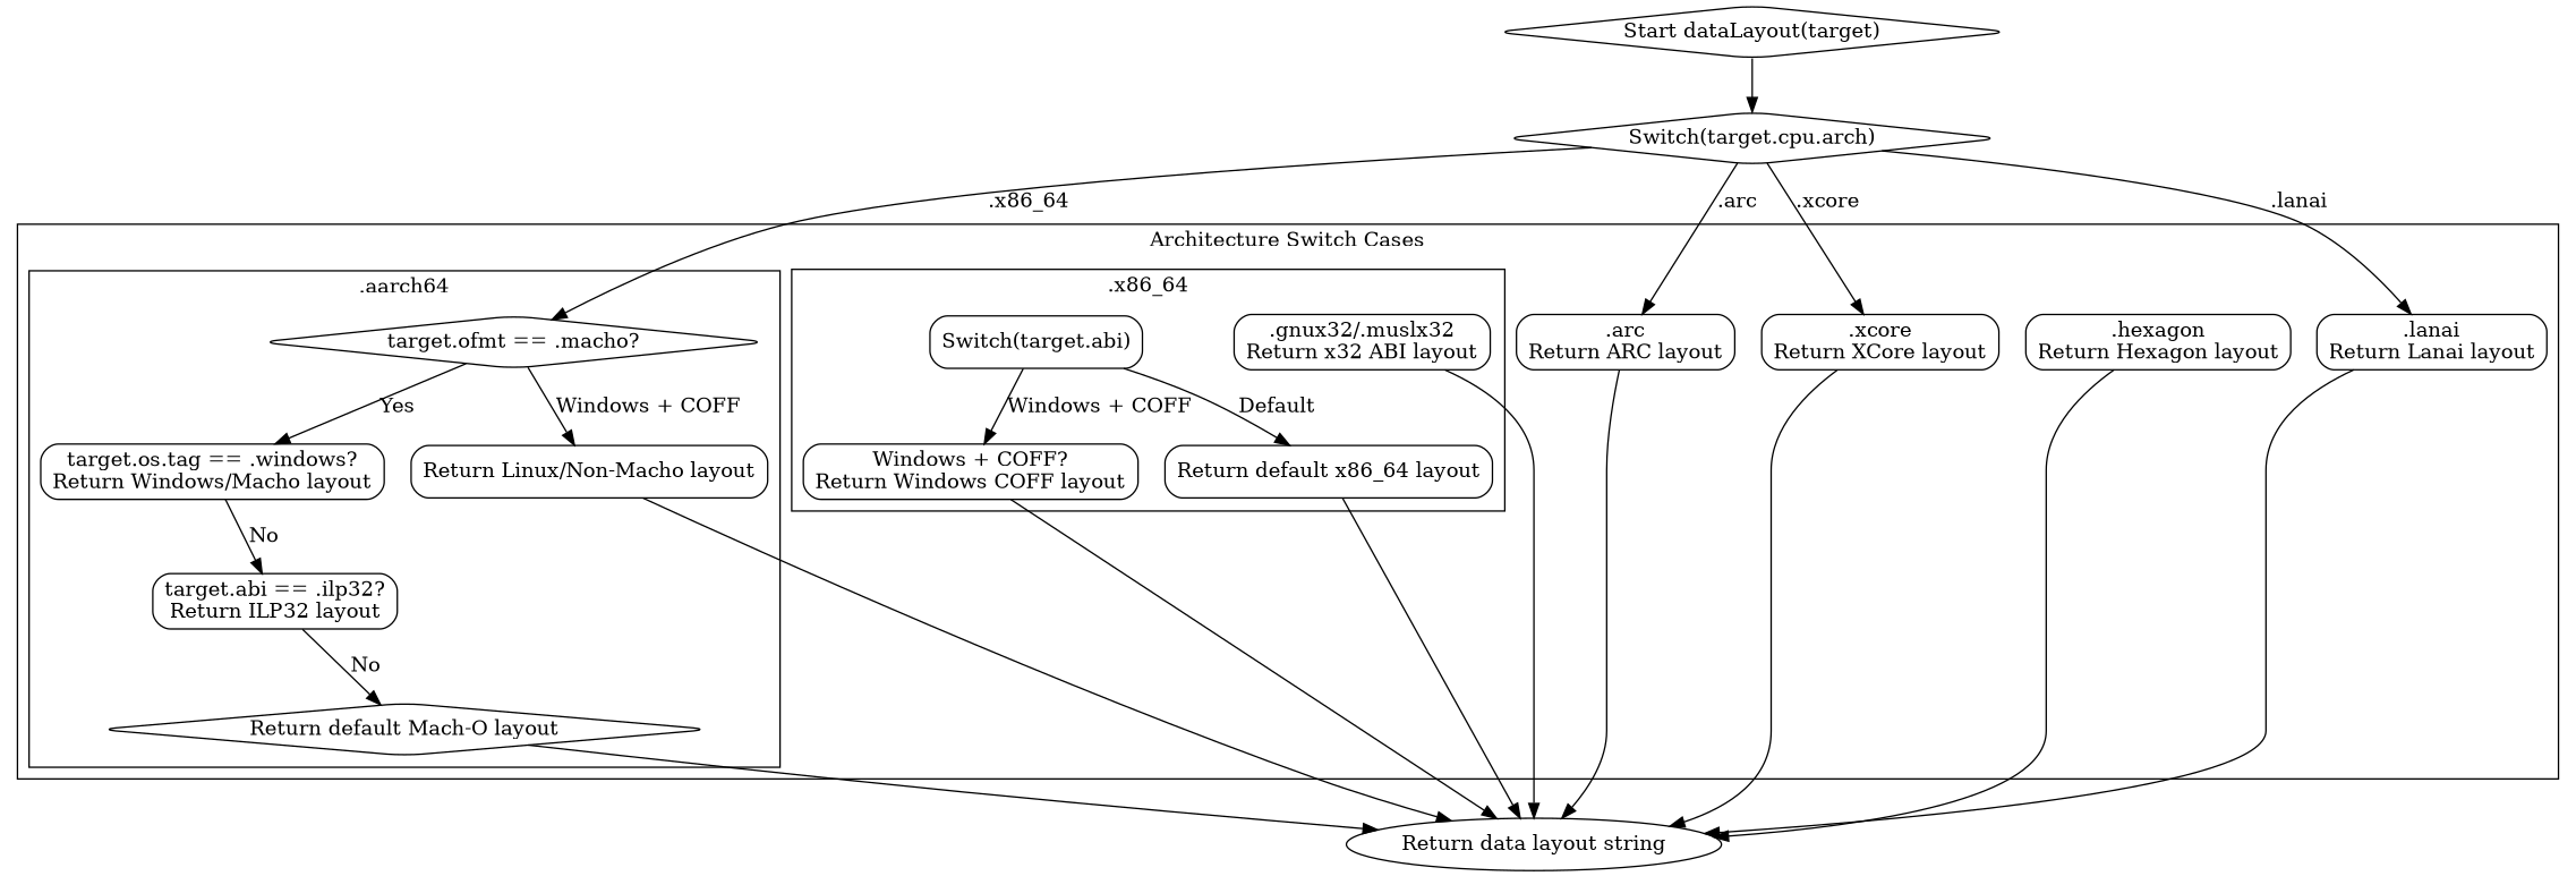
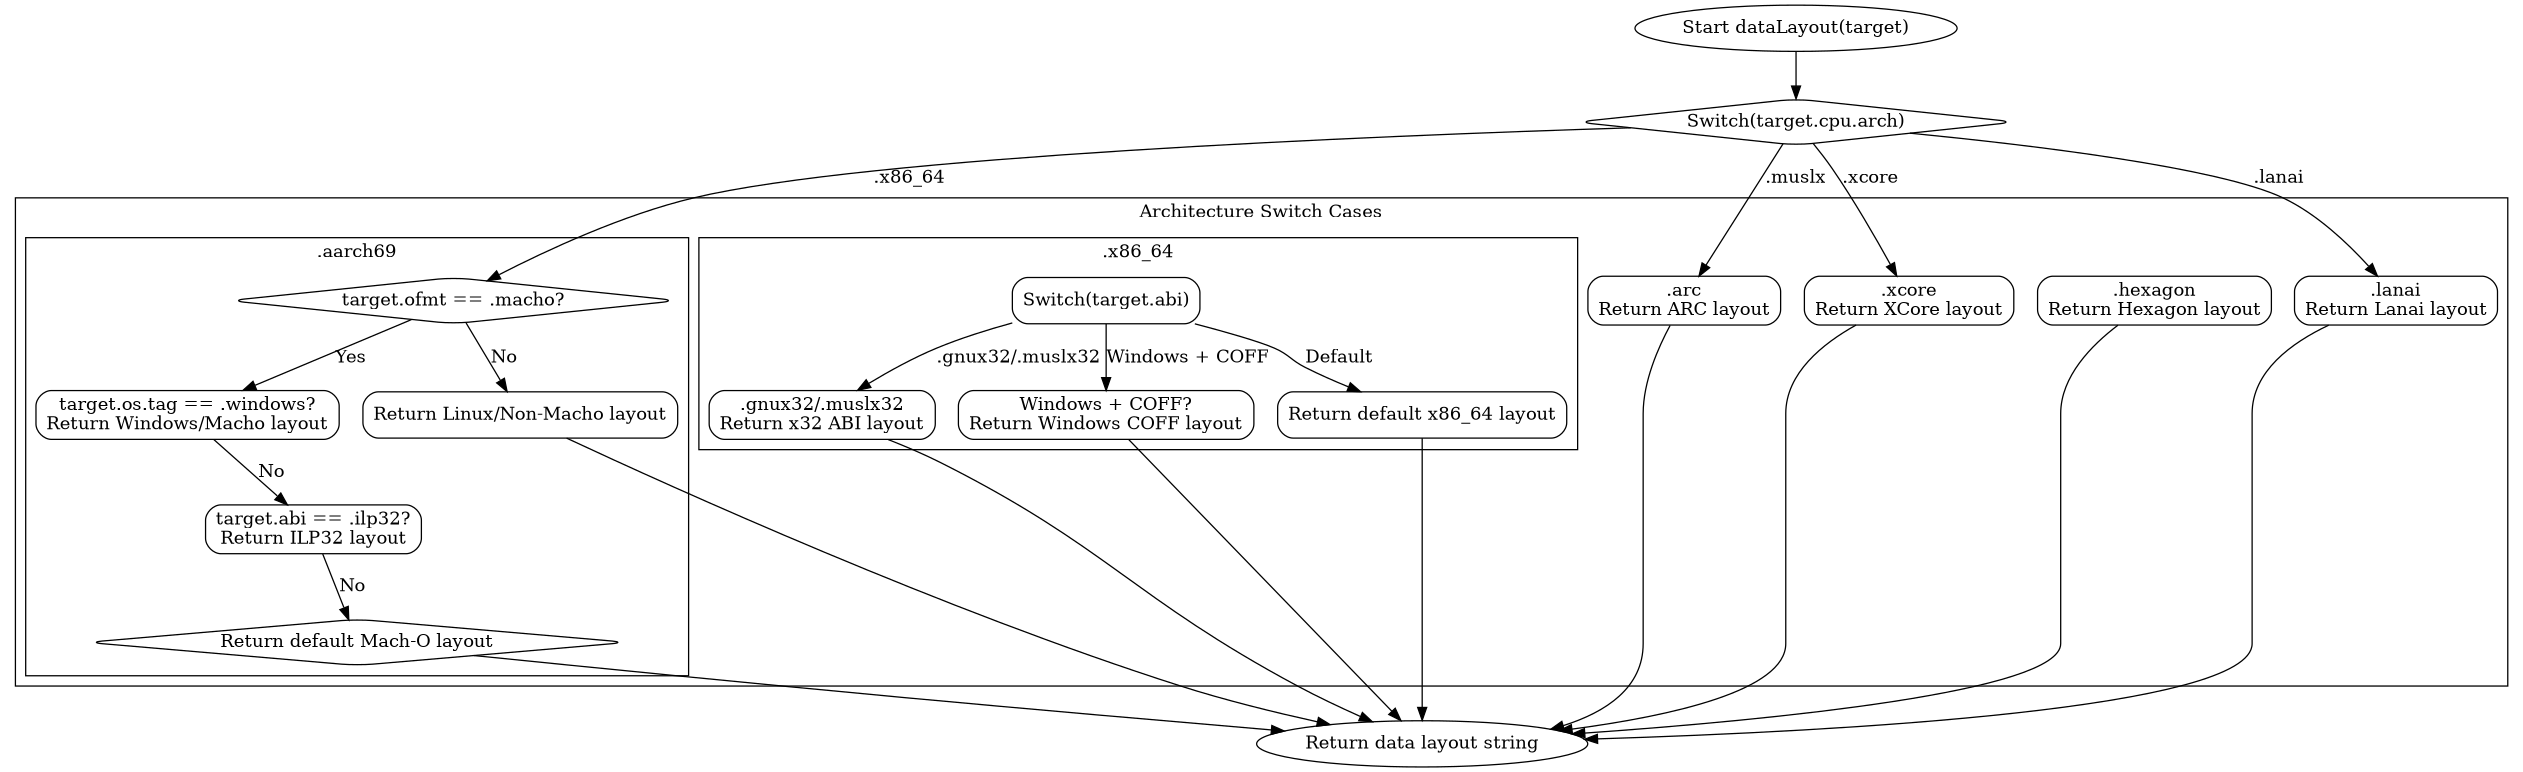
  digraph {
    rankdir=TB
    node [shape=rectangle style=rounded]
    edge [arrowhead=normal]
    n1 [label="target.ofmt == .macho?" shape=diamond]
    n2 [label="target.os.tag == .windows?\nReturn Windows/Macho layout"]
    n3 [label="Return Linux/Non-Macho layout"]
    n4 [label="target.abi == .ilp32?\nReturn ILP32 layout"]
    n5 [label="Return default Mach-O layout" shape=diamond]
    n6 [label="Switch(target.abi)"]
    n7 [label=".gnux32/.muslx32\nReturn x32 ABI layout"]
    n8 [label="Windows + COFF?\nReturn Windows COFF layout"]
    n9 [label="Return default x86_64 layout"]
    n10 [label=".arc\nReturn ARC layout"]
    n11 [label=".xcore\nReturn XCore layout"]
    n12 [label=".hexagon\nReturn Hexagon layout"]
    n13 [label=".lanai\nReturn Lanai layout"]
    n14 [label="Return data layout string" shape=ellipse]
-   n15 [label="Start dataLayout(target)" shape=diamond]
+   n15 [label="Start dataLayout(target)" shape=ellipse]
    n16 [label="Switch(target.cpu.arch)" shape=diamond]
    subgraph cluster_1 {
      label="Architecture Switch Cases"
      n10
      n11
      n12
      n13
      subgraph cluster_2 {
-       label=".aarch64"
+       label=".aarch69"
        n1
        n2
        n3
        n4
        n5
      }
      subgraph cluster_3 {
        label=".x86_64"
        n6
        n7
        n8
        n9
      }
    }
    n1 -> n2 [label=Yes]
-   n1 -> n3 [label="Windows + COFF"]
+   n1 -> n3 [label=No]
    n2 -> n4 [label=No]
    n3 -> n14
    n4 -> n5 [label=No]
    n5 -> n14
+   n6 -> n7 [label=".gnux32/.muslx32"]
    n6 -> n8 [label="Windows + COFF"]
    n6 -> n9 [label=Default]
    n7 -> n14
    n8 -> n14
    n9 -> n14
    n10 -> n14
    n11 -> n14
    n12 -> n14
    n13 -> n14
    n15 -> n16
    n16 -> n1 [label=".x86_64"]
-   n16 -> n10 [label=".arc"]
+   n16 -> n10 [label=".muslx"]
    n16 -> n11 [label=".xcore"]
    n16 -> n13 [label=".lanai"]
  }
